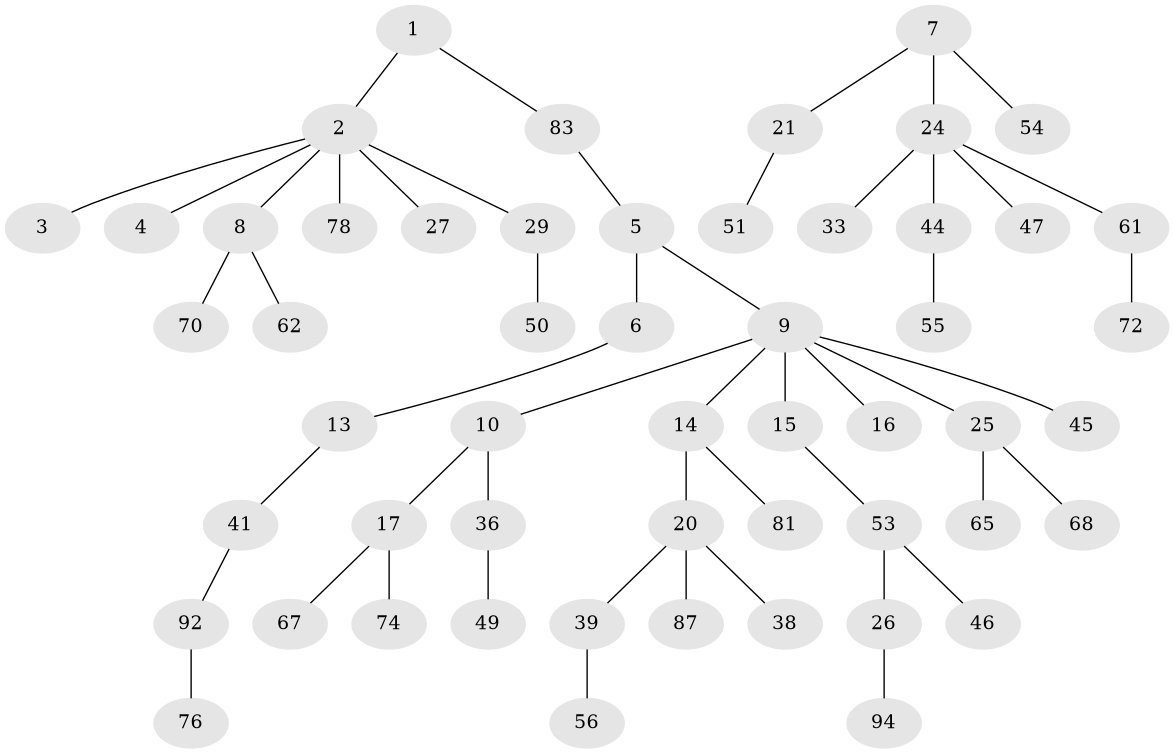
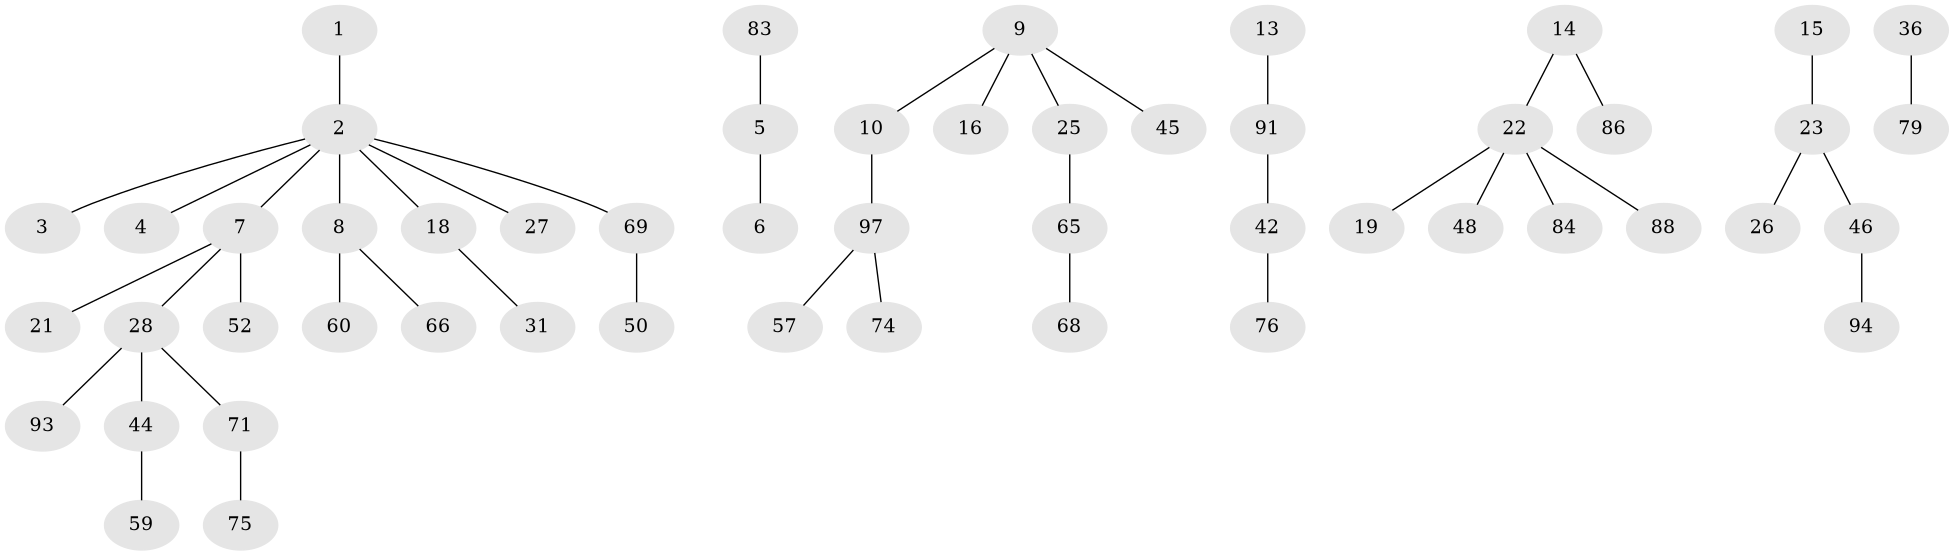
  graph {
    node [color=gray90 style=filled]
    1 [super="+57"]
    2 [super="+38"]
    83
    3
    4
    7 [super="+12"]
    8 [super="+78"]
-   18 [super="+54" label=78]
+   18 [super="+54"]
    27 [super="+58"]
-   29 [super="+73"]
+   29 [super="+73" label=69]
    5 [super="+77"]
    6 [super="+35"]
    9 [super="+11"]
    21 [super="+49"]
-   24 [super="+62"]
-   52 [super="+69" label=54]
-   60 [label=70]
-   66 [label=62]
+   24 [super="+62" label=28]
+   52 [super="+69"]
+   60
+   66
+   31
    50
    13 [super="+28"]
    10 [super="+70"]
    14 [super="+19"]
    15
    16 [super="+84"]
    25 [super="+53"]
    45
-   41
-   51 [super="+64"]
-   33
+   41 [label=91]
+   33 [label=93]
    44 [super="+55"]
-   47
-   61
-   17 [super="+22"]
+   61 [label=71]
+   17 [super="+22" label=97]
    36 [super="+63"]
-   20 [super="+37"]
-   81
-   23 [super="+89" label=53]
+   20 [super="+37" label=22]
+   81 [label=86]
+   23 [super="+89"]
    65
    68
-   67
+   67 [label=57]
    74 [super="+86"]
-   79 [label=49]
-   42 [super="+80" label=92]
-   39 [super="+71"]
-   87
-   88 [label=38]
+   79
+   42 [super="+80"]
+   39 [super="+71" label=19]
+   48
+   87 [label=84]
+   88
    26 [super="+30"]
    46
-   56 [super="+82"]
    n52 [label=94]
-   59 [label=55]
-   75 [super="+85" label=72]
+   59
+   75 [super="+85"]
    76
    1 -- 2
-   1 -- 83
    2 -- 3
    2 -- 4
+   2 -- 7
    2 -- 8
    2 -- 18
    2 -- 27
    2 -- 29
    83 -- 5
    7 -- 21
    7 -- 24
    7 -- 52
    8 -- 60
    8 -- 66
+   18 -- 31
    29 -- 50
    5 -- 6
-   5 -- 9
-   6 -- 13
    9 -- 10
-   9 -- 14
-   9 -- 15
    9 -- 16
    9 -- 25
    9 -- 45
-   21 -- 51
    24 -- 33
    24 -- 44
-   24 -- 47
    24 -- 61
    13 -- 41
    10 -- 17
-   10 -- 36
    14 -- 20
    14 -- 81
    15 -- 23
    25 -- 65
-   25 -- 68
+   65 -- 68
    41 -- 42
    44 -- 59
    61 -- 75
    17 -- 67
    17 -- 74
    36 -- 79
    20 -- 39
+   20 -- 48
    20 -- 87
    20 -- 88
    23 -- 26
    23 -- 46
    42 -- 76
-   39 -- 56
-   26 -- n52
+   46 -- n52
  }
